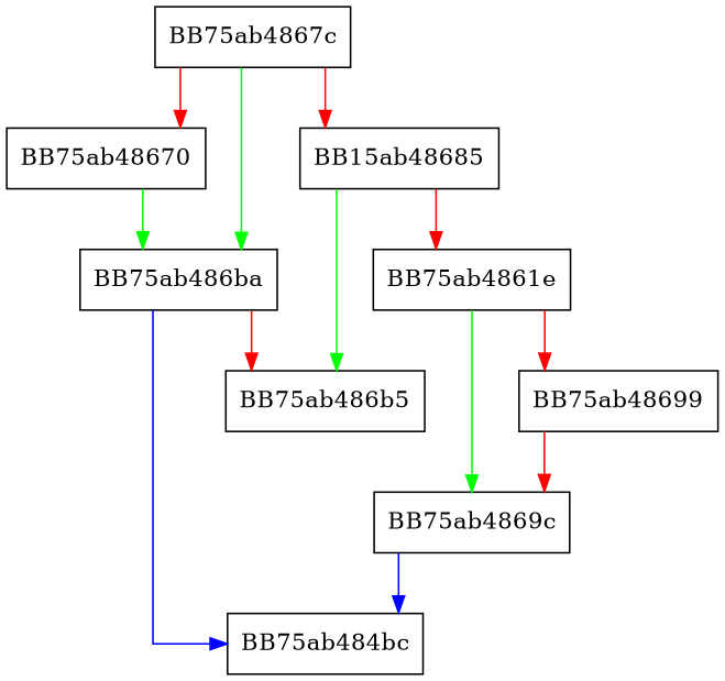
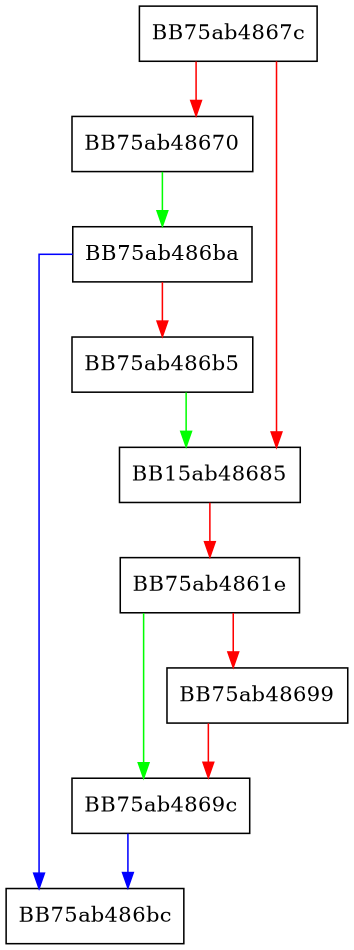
  digraph {
    splines=ortho
    node [shape=box]
    edge [color=red]
    BB75ab48670
    BB75ab486ba
-   BB75ab486bc [label=BB75ab484bc]
+   BB75ab486bc
    BB75ab486b5
    BB75ab4867c
    n6 [label=BB15ab48685]
    n7 [label=BB75ab4861e]
    BB75ab4869c
    BB75ab48699
    BB75ab48670 -> BB75ab486ba [color=green]
    BB75ab486ba -> BB75ab486bc [color=blue]
    BB75ab486ba -> BB75ab486b5
    BB75ab4867c -> BB75ab48670
-   BB75ab4867c -> BB75ab486ba [color=green]
    BB75ab4867c -> n6
-   n6 -> BB75ab486b5 [color=green]
+   BB75ab486b5 -> n6 [color=green]
    n6 -> n7
    n7 -> BB75ab4869c [color=green]
    n7 -> BB75ab48699
    BB75ab4869c -> BB75ab486bc [color=blue]
    BB75ab48699 -> BB75ab4869c
  }
